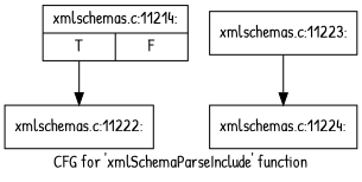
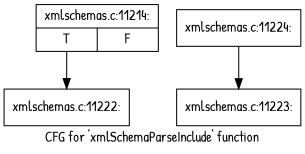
  digraph {
    fontname="Patrick Hand"
    label="CFG for 'xmlSchemaParseInclude' function"
    node [fontname="Patrick Hand" shape=record]
    edge [fontname="Patrick Hand"]
    n1 [label="{xmlschemas.c:11214:|{<s0>T|<s1>F}}"]
    n2 [label="{xmlschemas.c:11222:}"]
    n3 [label="{xmlschemas.c:11223:}"]
    n4 [label="{xmlschemas.c:11224:}"]
    n1 -> n2 [tailport=s0]
-   n3 -> n4
+   n4 -> n3
  }
